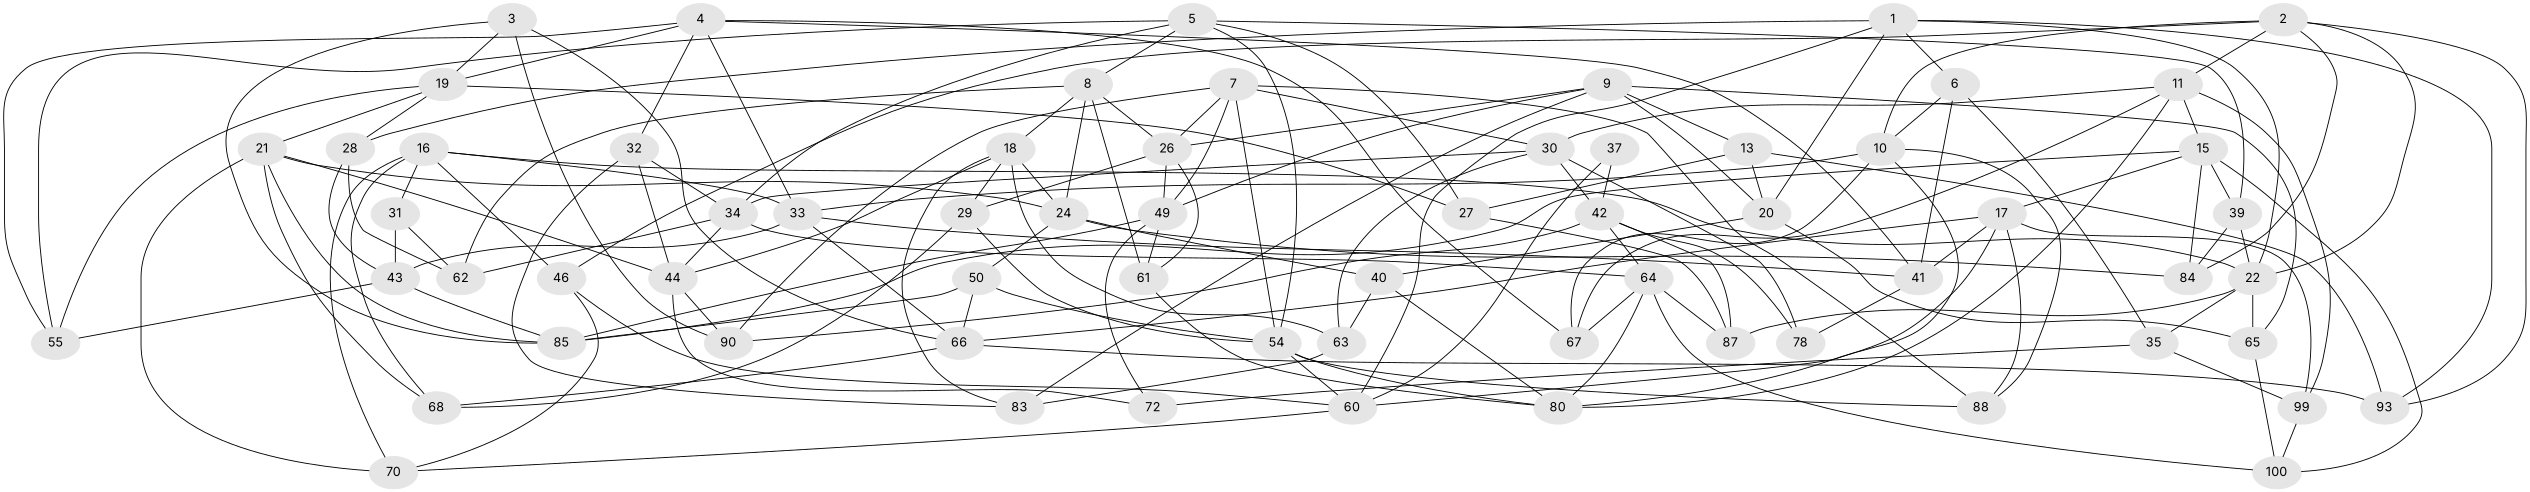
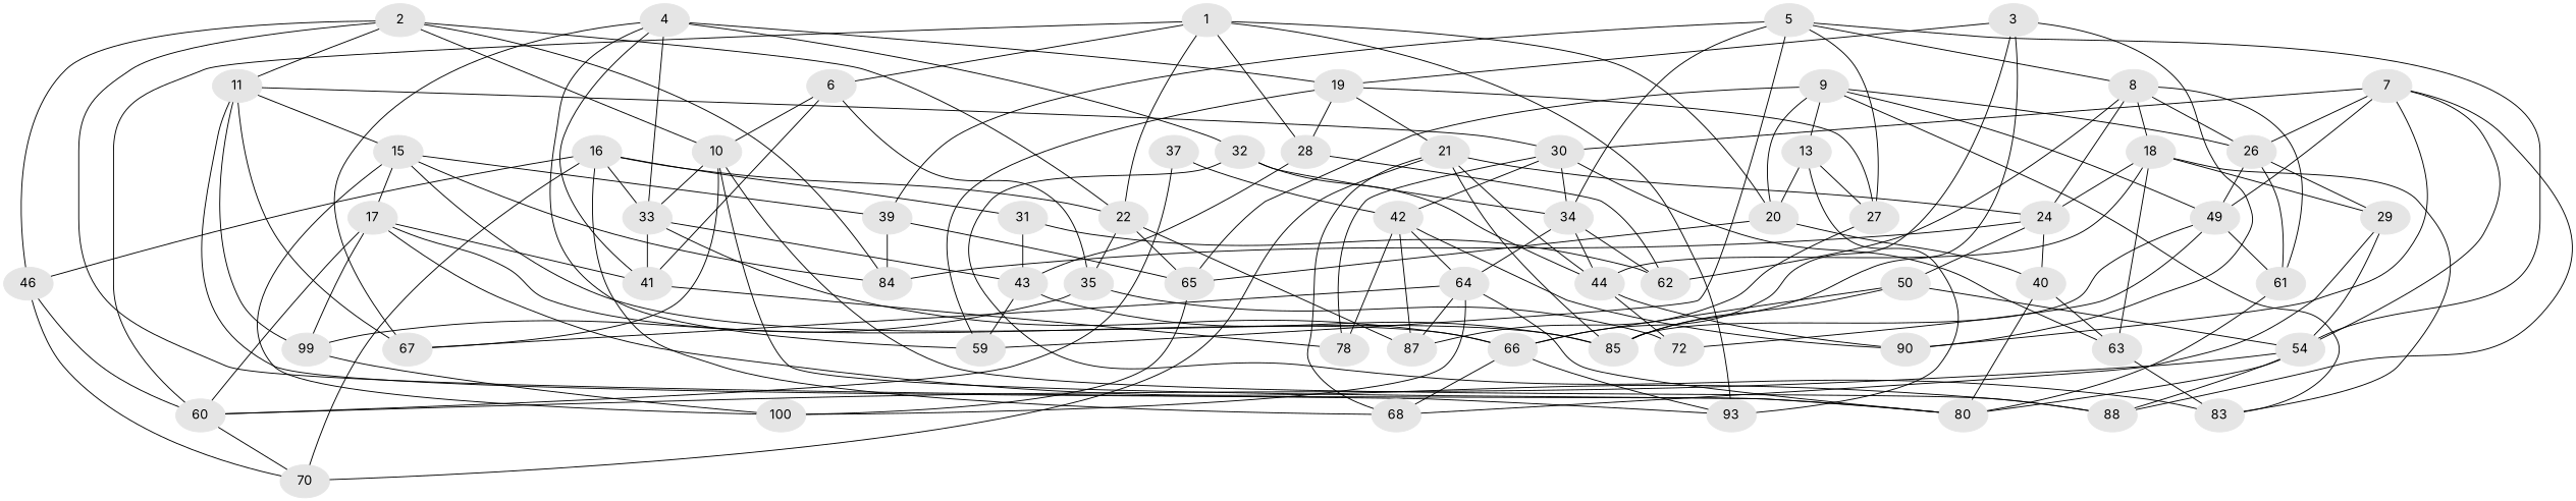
  graph {
    fontname=Inter
    node [color=gray90 fontname=Inter style=filled]
    edge [fontname=Inter]
    1 [super="+57"]
    6
    20 [super="+47"]
    22 [super="+97"]
    28
    60 [super="+95"]
    93
    10 [super="+14"]
    41 [super="+55"]
    35 [super="+79"]
    65 [super="+86"]
    40
    87
    62
    43 [super="+73"]
    70
    2 [super="+51"]
    11 [super="+36"]
    46
    n20 [label=84]
    33 [super="+52"]
    67
    88
    80 [super="+94"]
    30 [super="+84"]
    15 [super="+81"]
    99
    19 [super="+25"]
-   59 [label=55]
+   59
    27
    21 [super="+74"]
    3
    66 [super="+75"]
    85 [super="+91"]
    90
    68
    4 [super="+53"]
    32
    34 [super="+48"]
    83
    44 [super="+45"]
    78
    5 [super="+12"]
    8 [super="+58"]
    39
    54 [super="+98"]
    26 [super="+56"]
    18 [super="+92"]
    24 [super="+38"]
    61
    64 [super="+76"]
    72
    7 [super="+89"]
    49 [super="+69"]
    29
    63
    42 [super="+96"]
    50
    9 [super="+77"]
    13
    100
    17 [super="+23"]
    16 [super="+71"]
    31
    37
    1 -- 6
    1 -- 20
    1 -- 22
    1 -- 28
    1 -- 60
    1 -- 93
    6 -- 10
    6 -- 41
    6 -- 35
    20 -- 65 [weight=2]
    20 -- 40
    22 -- 35
    22 -- 65
    22 -- 87
    28 -- 62
    28 -- 43
    60 -- 70
    10 -- 33
    10 -- 67
    10 -- 88
    10 -- 80
    41 -- 78
    35 -- 99
    35 -- 72 [weight=2]
    65 -- 100
    40 -- 80
    40 -- 63
    43 -- 59
    43 -- 85
    2 -- 22
    2 -- 93
    2 -- 10
    2 -- 11
    2 -- 46
    2 -- n20
    11 -- 67
    11 -- 80
    11 -- 30
    11 -- 15
    11 -- 99
    46 -- 60
    46 -- 70
    33 -- 41
    33 -- 43
    33 -- 66
    30 -- 34
    30 -- 78
    30 -- 63
    30 -- 42
    15 -- n20
    15 -- 85
    15 -- 39
    15 -- 100
    15 -- 17
    99 -- 100
    19 -- 28
    19 -- 59
    19 -- 27
    19 -- 21
    27 -- 87
    21 -- 70
    21 -- 85
    21 -- 68
    21 -- 44
    21 -- 24
    3 -- 19
    3 -- 66
    3 -- 85
    3 -- 90
    66 -- 93
    66 -- 68
    4 -- 41
    4 -- 33
    4 -- 67
    4 -- 19
    4 -- 59
    4 -- 32
    32 -- 34
    32 -- 83
    32 -- 44
    34 -- 62
    34 -- 44
    34 -- 64
    44 -- 90
    44 -- 72
    5 -- 59
    5 -- 27
    5 -- 34
    5 -- 8
    5 -- 39
    5 -- 54
    8 -- 62
    8 -- 26
    8 -- 18
    8 -- 24
    8 -- 61
-   39 -- 22
+   39 -- 65
    39 -- n20
    54 -- 60
    54 -- 88
    54 -- 80
    26 -- 61
    26 -- 49
    26 -- 29
    18 -- 83
    18 -- 44
    18 -- 24
    18 -- 29
    18 -- 63
    24 -- 40
    24 -- n20
    24 -- 50
    61 -- 80
    64 -- 87
    64 -- 67
    64 -- 80
    64 -- 100
    7 -- 88
    7 -- 30
    7 -- 90
    7 -- 54
    7 -- 26
    7 -- 49
    49 -- 85
    49 -- 61
    49 -- 72
    29 -- 68
    29 -- 54
    63 -- 83
    42 -- 87
    42 -- 90
    42 -- 78
    42 -- 64
    50 -- 66
    50 -- 85
    50 -- 54
    9 -- 20
    9 -- 65
    9 -- 83
    9 -- 26
    9 -- 49
    9 -- 13
    13 -- 20
    13 -- 93
    13 -- 27
    17 -- 60
    17 -- 41
    17 -- 88
    17 -- 99
    17 -- 66
    16 -- 22
    16 -- 70
    16 -- 46
    16 -- 33
    16 -- 68
    16 -- 31
    31 -- 62
    31 -- 43 [weight=2]
    37 -- 60
    37 -- 42
  }
